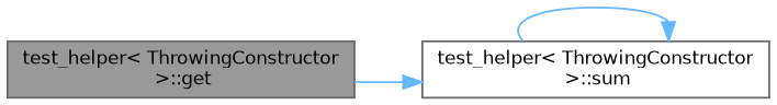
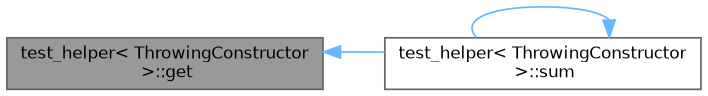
  digraph {
    rankdir=LR
    node [fontname=Helvetica fontsize=10 shape=box style=filled]
    edge [color=steelblue1 fontname=Helvetica fontsize=10 labelfontname=Helvetica labelfontsize=10 style=solid]
    n1 [color=gray40 fillcolor=grey60 fontcolor=black height=0.2 label="test_helper\< ThrowingConstructor\l \>::get" width=0.4]
    n2 [color=grey40 fillcolor=white height=0.2 label="test_helper\< ThrowingConstructor\l \>::sum" width=0.4]
-   n1 -> n2
+   n2 -> n1
    n2 -> n2
  }
